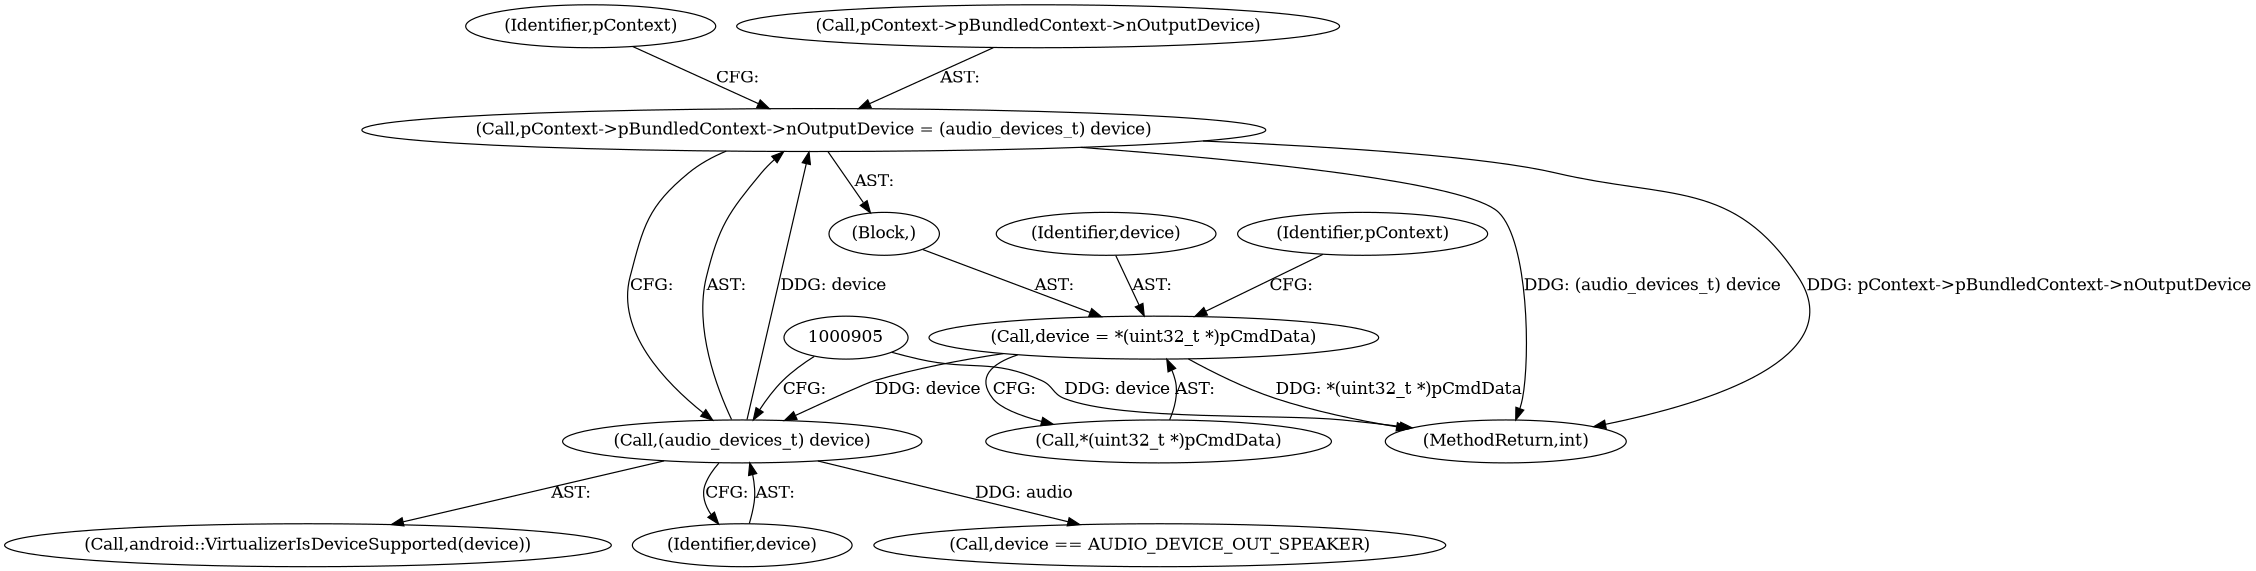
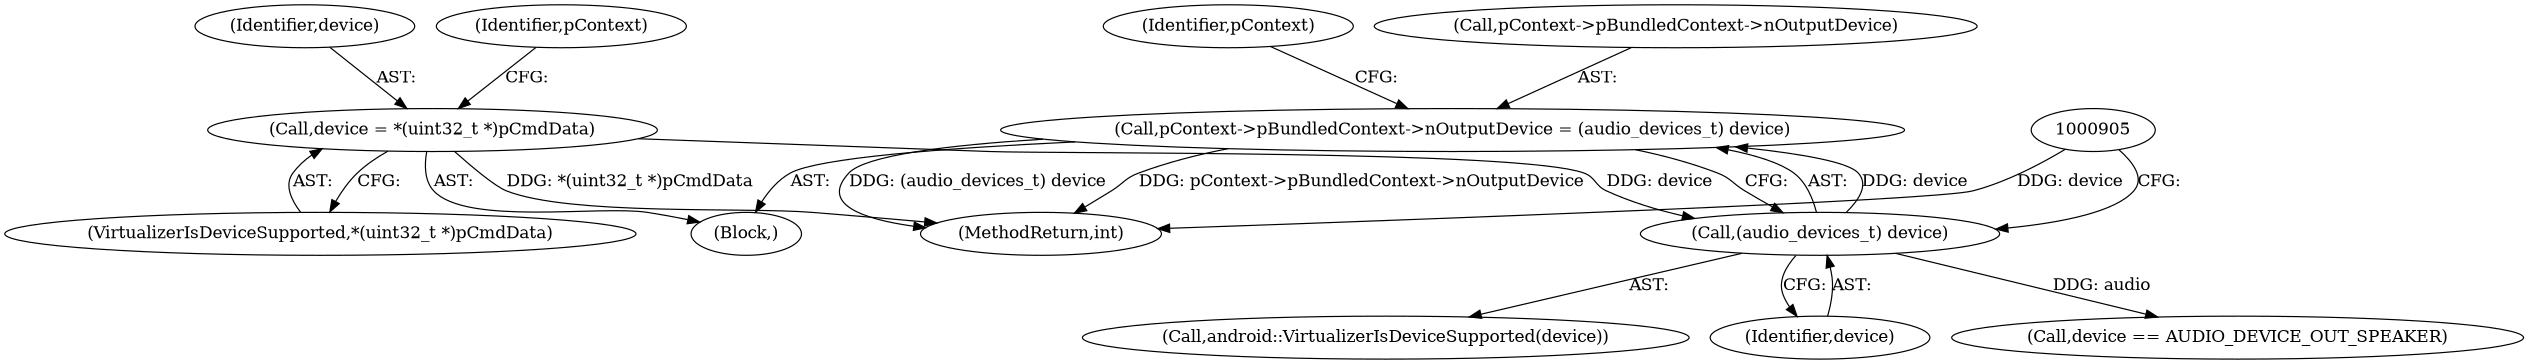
  digraph {
    n1 [label="(Call,pContext->pBundledContext->nOutputDevice = (audio_devices_t) device)"]
    n2 [label="(Call,(audio_devices_t) device)"]
    n3 [label="(MethodReturn,int)"]
    n4 [label="(Block,)"]
    n5 [label="(Call,android::VirtualizerIsDeviceSupported(device))"]
    n6 [label="(Identifier,device)"]
    n7 [label="(Call,device == AUDIO_DEVICE_OUT_SPEAKER)"]
    n8 [label="(Call,device = *(uint32_t *)pCmdData)"]
-   n9 [label="(Call,*(uint32_t *)pCmdData)"]
+   n9 [label="(VirtualizerIsDeviceSupported,*(uint32_t *)pCmdData)"]
    n10 [label="(Identifier,device)"]
    n11 [label="(Identifier,pContext)"]
    n12 [label="(Identifier,pContext)"]
    n13 [label="(Call,pContext->pBundledContext->nOutputDevice)"]
    1000905
    n1 -> n2 [label="CFG: "]
    n1 -> n3 [label="DDG: pContext->pBundledContext->nOutputDevice"]
    n1 -> n3 [label="DDG: (audio_devices_t) device"]
    n1 -> n4 [label="AST: "]
    n2 -> n1 [label="AST: "]
    n2 -> n1 [label="DDG: device"]
    n2 -> n5 [label="AST: "]
    n2 -> n6 [label="CFG: "]
    n2 -> n7 [label="DDG: audio"]
    n6 -> n2 [label="AST: "]
    n8 -> n2 [label="DDG: device"]
    n8 -> n3 [label="DDG: *(uint32_t *)pCmdData"]
-   n4 -> n8 [label="AST: "]
+   n8 -> n4 [label="AST: "]
    n8 -> n9 [label="CFG: "]
    n9 -> n8 [label="AST: "]
    n10 -> n8 [label="AST: "]
    n11 -> n8 [label="CFG: "]
    n12 -> n1 [label="CFG: "]
    n13 -> n1 [label="AST: "]
    1000905 -> n2 [label="CFG: "]
    1000905 -> n3 [label="DDG: device"]
  }
